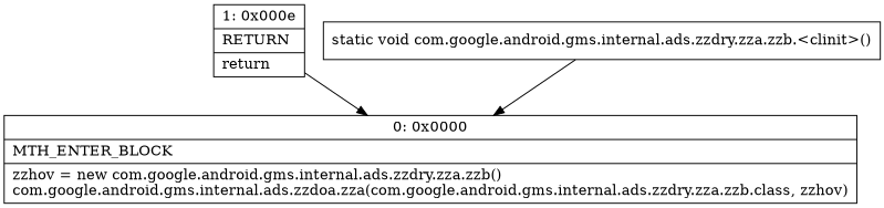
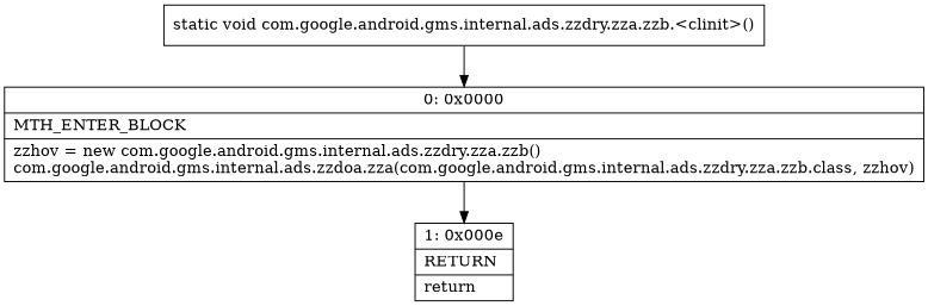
  digraph {
    fontname="DejaVu Serif"
    node [shape=record fontname="DejaVu Serif"]
    edge [fontname="DejaVu Serif"]
    n1 [label="{0\:\ 0x0000|MTH_ENTER_BLOCK\l|zzhov = new com.google.android.gms.internal.ads.zzdry.zza.zzb()\lcom.google.android.gms.internal.ads.zzdoa.zza(com.google.android.gms.internal.ads.zzdry.zza.zzb.class, zzhov)\l}"]
    n2 [label="{1\:\ 0x000e|RETURN\l|return\l}"]
    n3 [label="{static void com.google.android.gms.internal.ads.zzdry.zza.zzb.\<clinit\>() }"]
-   n2 -> n1
+   n1 -> n2
    n3 -> n1
  }
